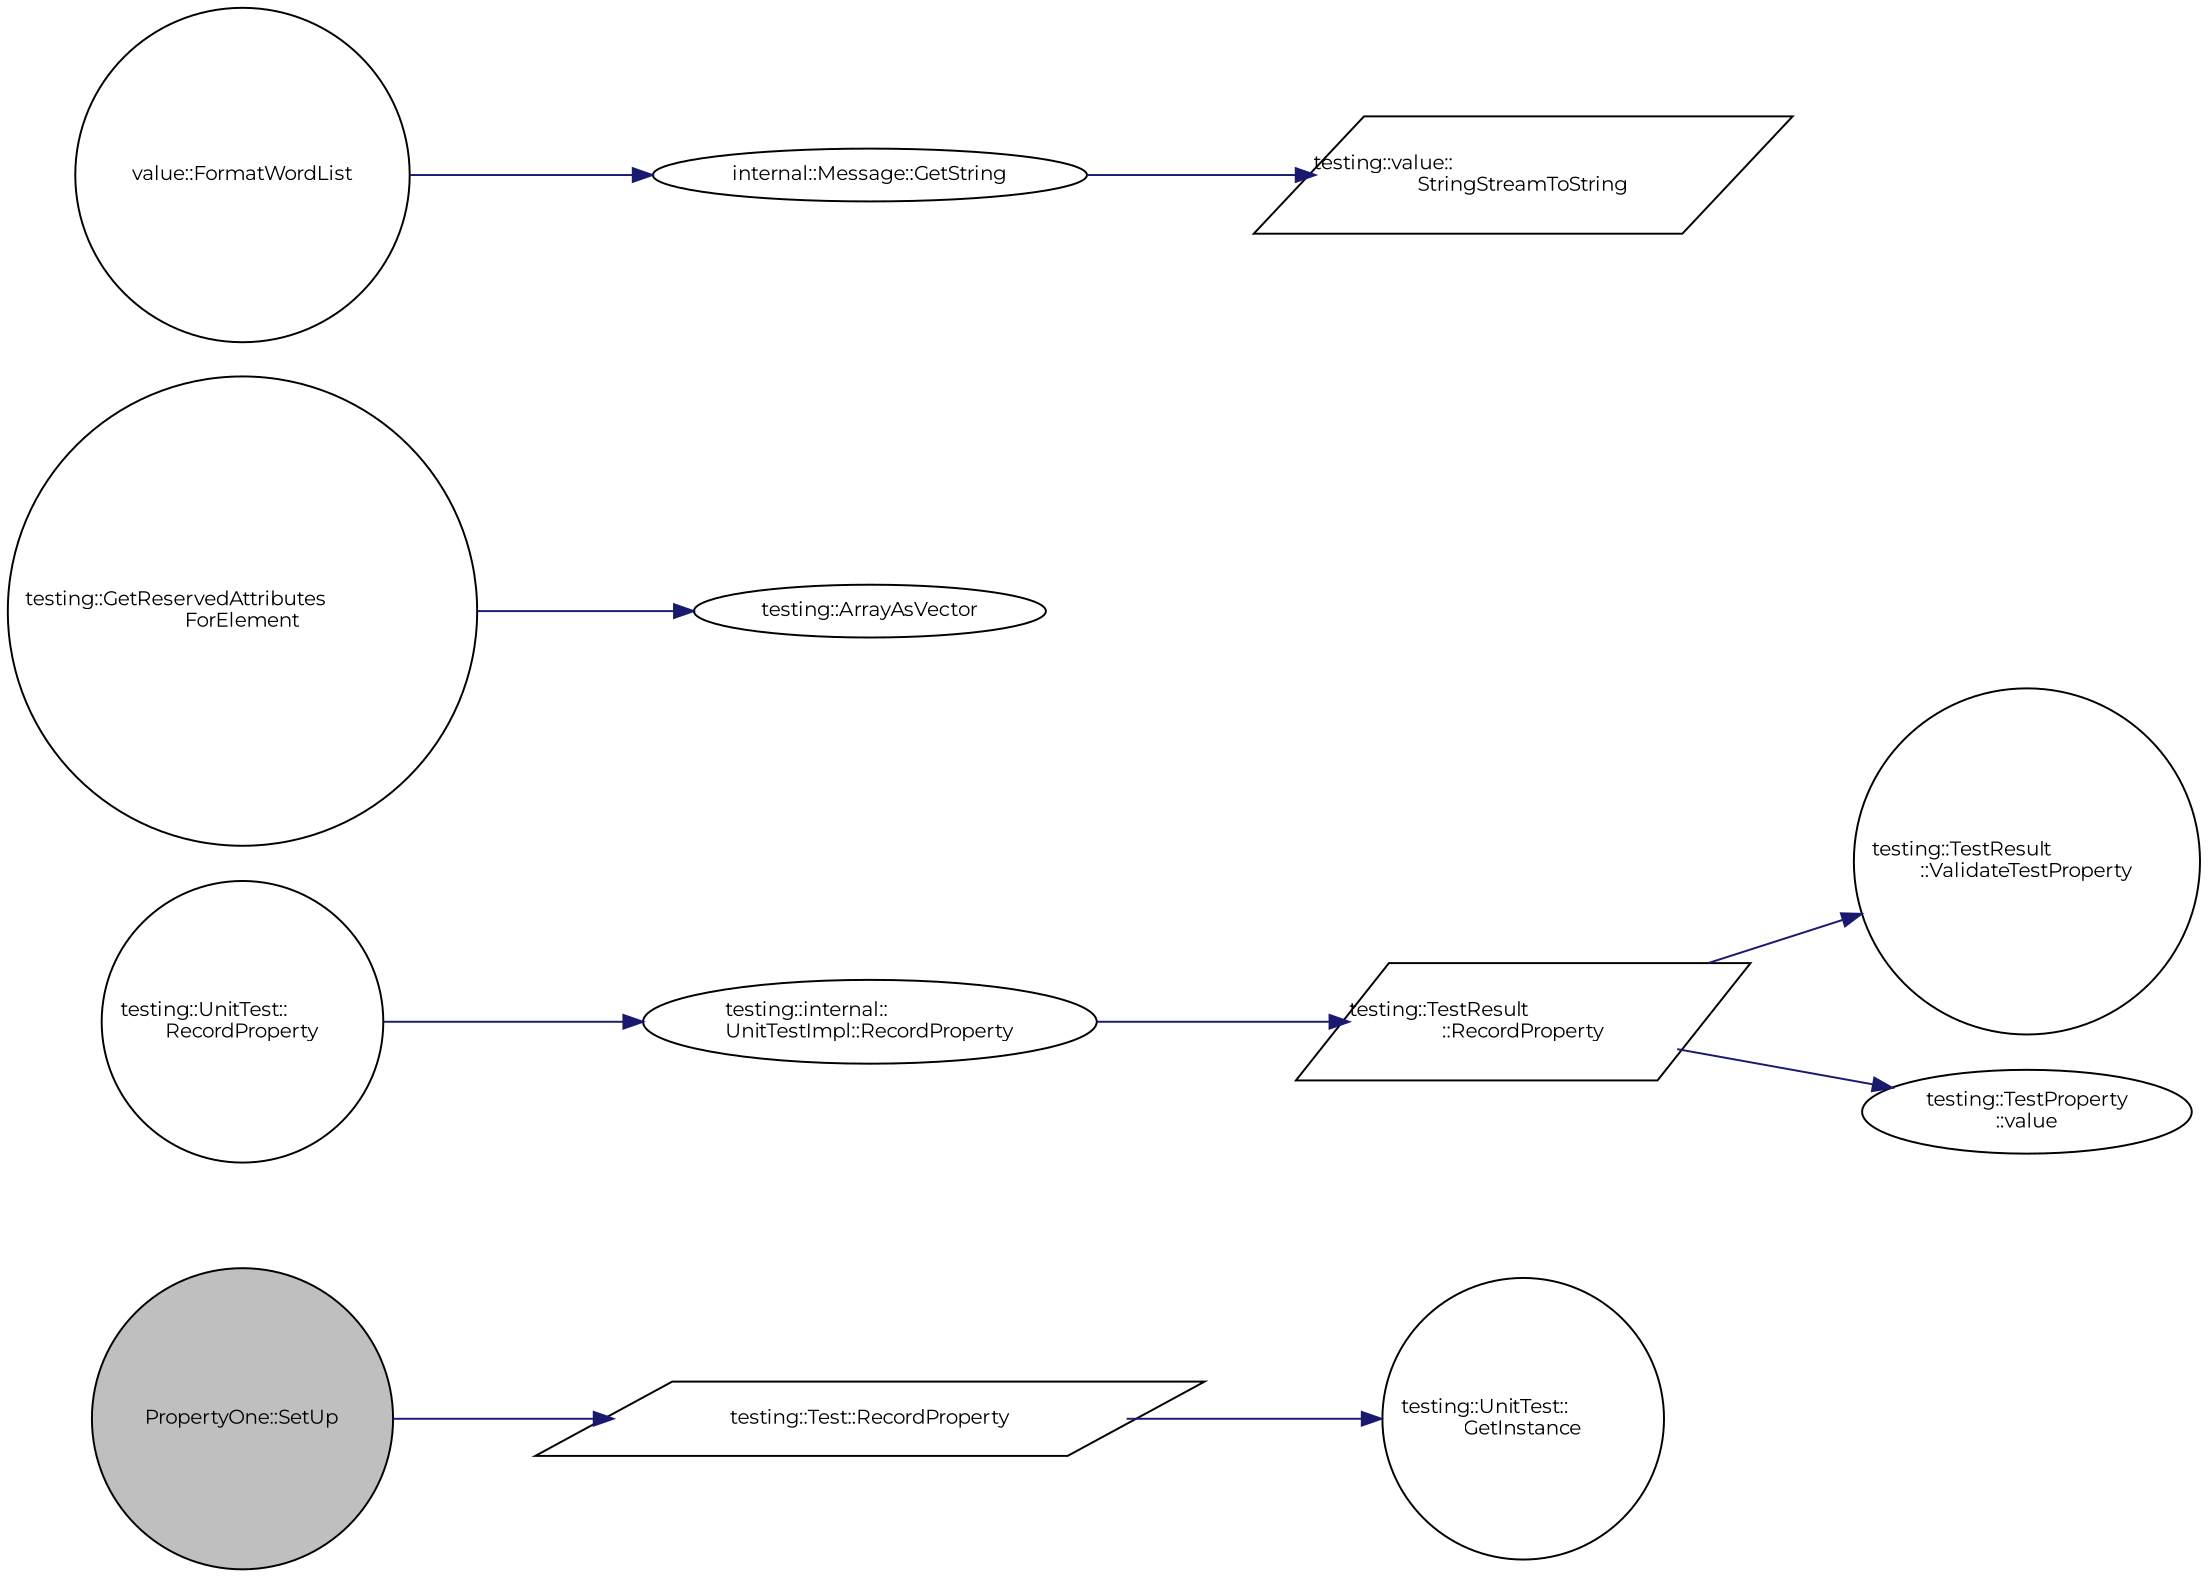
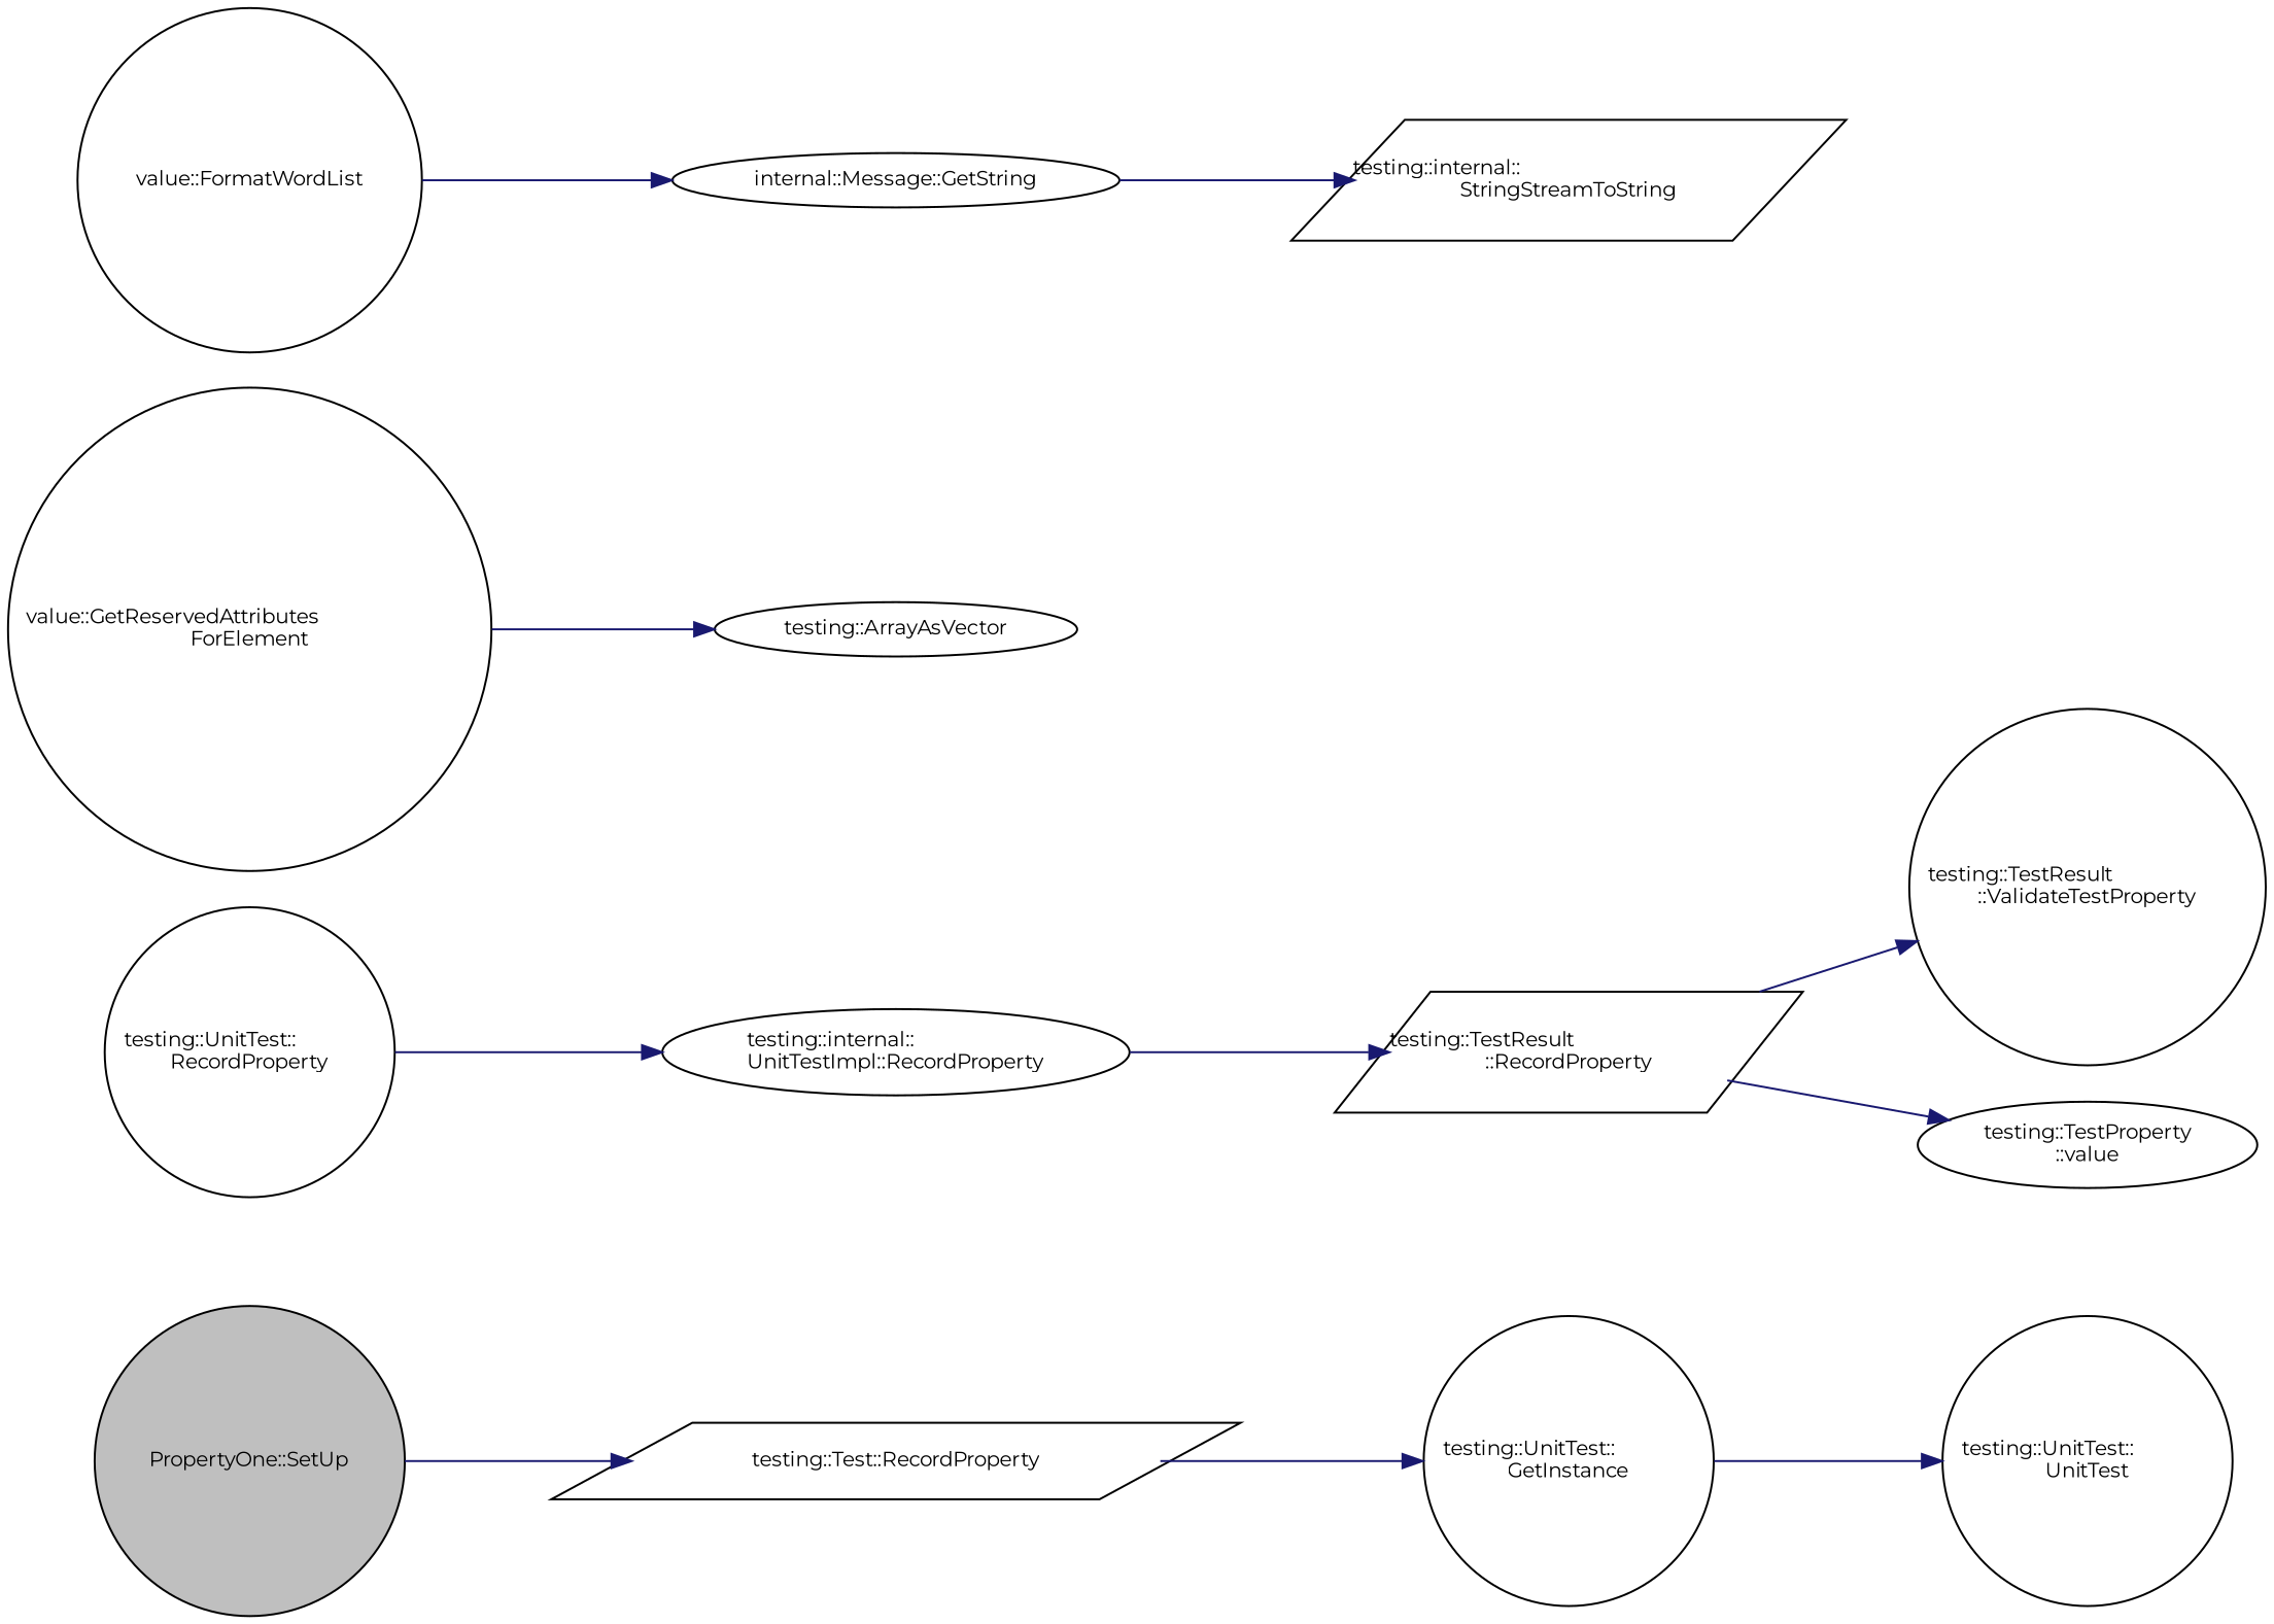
  digraph {
    fontname=Montserrat
    rankdir=LR
    node [color=black fontname=Montserrat fontsize=10 shape=circle]
    edge [color=midnightblue fontname=Montserrat fontsize=10 labelfontname=Helvetica labelfontsize=10 style=solid]
    n1 [fillcolor=grey75 fontcolor=black height=0.2 label="PropertyOne::SetUp" style=filled width=0.4]
    n2 [height=0.2 label="testing::Test::RecordProperty" shape=parallelogram width=0.4]
    n3 [height=0.2 label="testing::UnitTest::\lGetInstance" width=0.4]
+   n4 [height=0.2 label="testing::UnitTest::\lUnitTest" width=0.4]
    n5 [height=0.2 label="testing::UnitTest::\lRecordProperty" width=0.4]
    n6 [height=0.2 label="testing::internal::\lUnitTestImpl::RecordProperty" shape=ellipse width=0.4]
    n7 [height=0.2 label="testing::TestResult\l::RecordProperty" shape=parallelogram width=0.4]
    n8 [height=0.2 label="testing::TestResult\l::ValidateTestProperty" width=0.4]
    n9 [height=0.2 label="testing::TestProperty\l::value" shape=ellipse width=0.4]
-   n10 [height=0.2 label="testing::GetReservedAttributes\lForElement" width=0.4]
+   n10 [height=0.2 label="value::GetReservedAttributes\lForElement" width=0.4]
    n11 [height=0.2 label="testing::ArrayAsVector" shape=ellipse width=0.4]
    n12 [height=0.2 label="value::FormatWordList" width=0.4]
    n13 [height=0.2 label="internal::Message::GetString" shape=ellipse width=0.4]
-   n14 [height=0.2 label="testing::value::\lStringStreamToString" shape=parallelogram width=0.4]
+   n14 [height=0.2 label="testing::internal::\lStringStreamToString" shape=parallelogram width=0.4]
    n1 -> n2
    n2 -> n3
+   n3 -> n4
    n5 -> n6
    n6 -> n7
    n7 -> n8
    n7 -> n9
    n10 -> n11
    n12 -> n13
    n13 -> n14
  }
